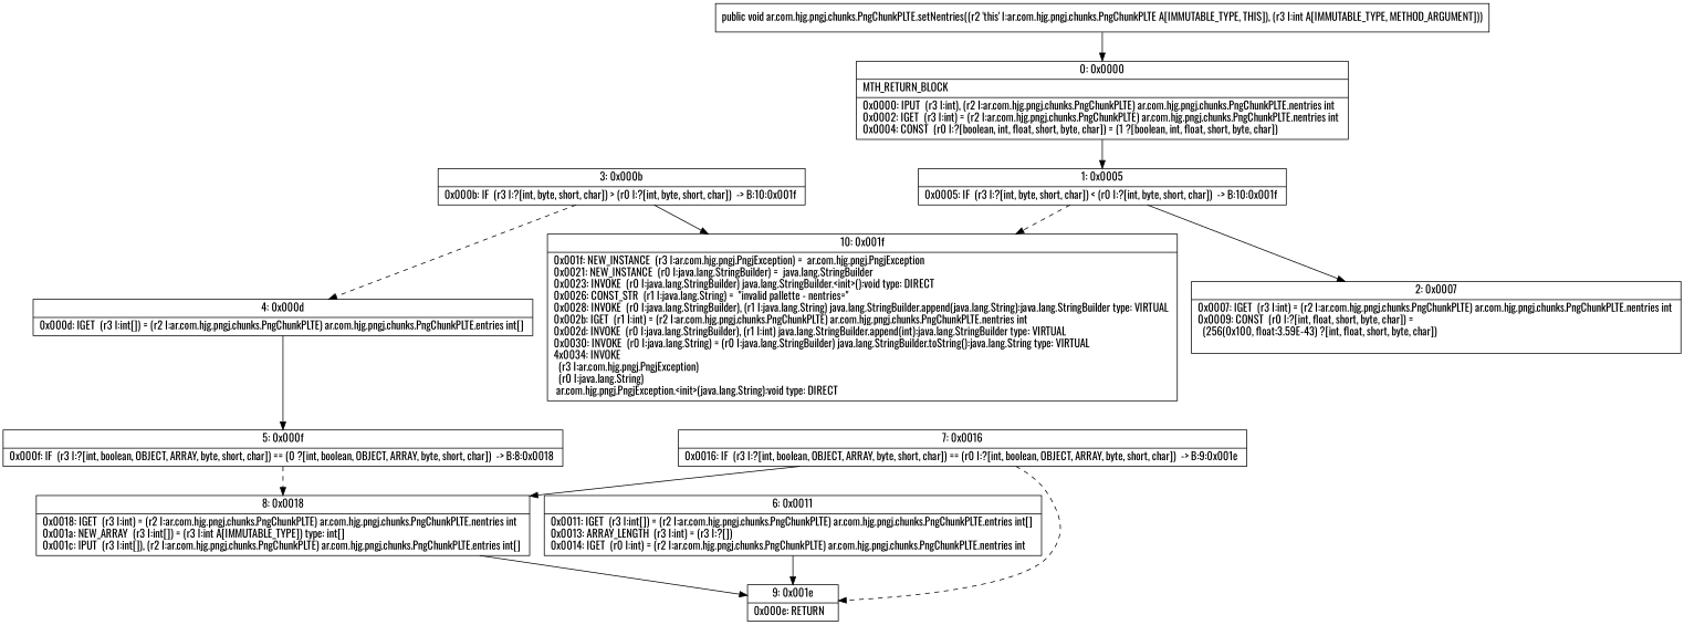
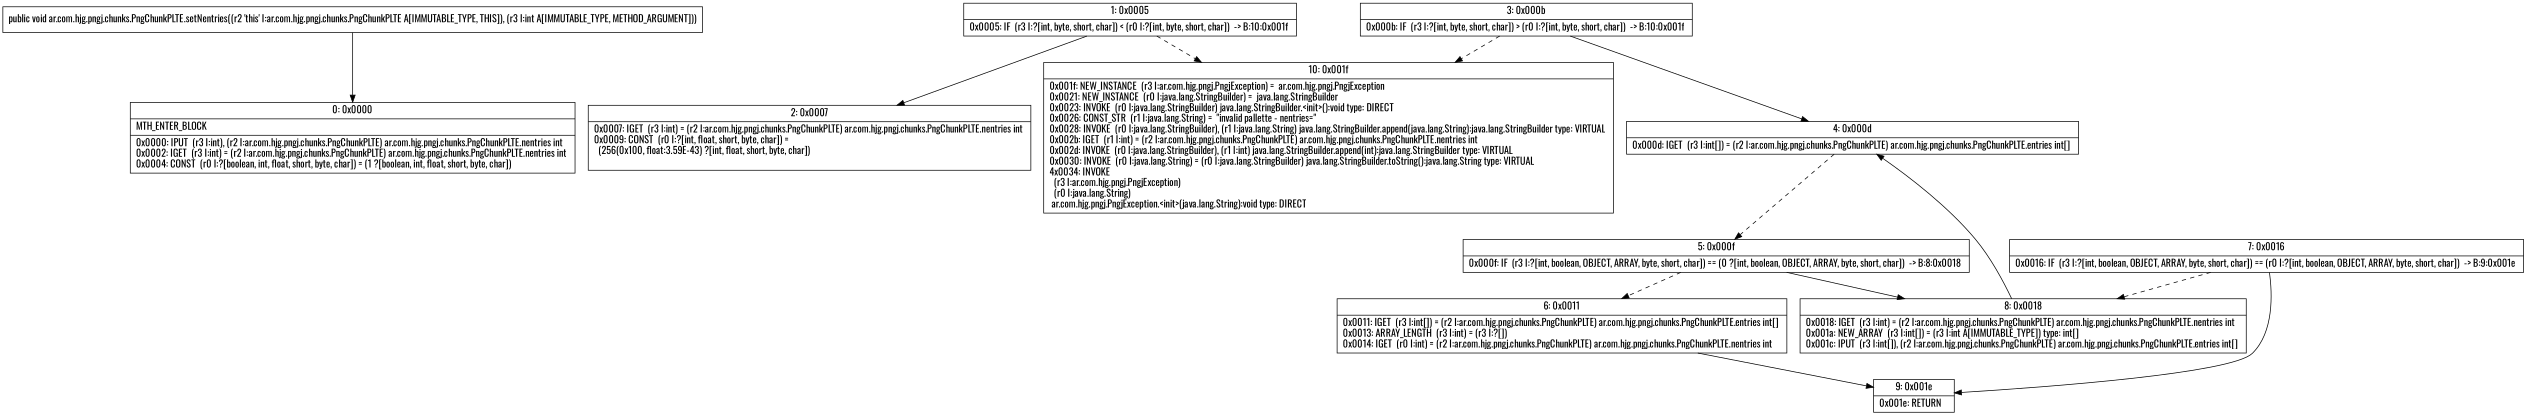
  digraph {
    fontname=Oswald
    node [fontname=Oswald shape=record]
    edge [fontname=Oswald]
-   n1 [label="{0\:\ 0x0000|MTH_RETURN_BLOCK\l|0x0000: IPUT  (r3 I:int), (r2 I:ar.com.hjg.pngj.chunks.PngChunkPLTE) ar.com.hjg.pngj.chunks.PngChunkPLTE.nentries int \l0x0002: IGET  (r3 I:int) = (r2 I:ar.com.hjg.pngj.chunks.PngChunkPLTE) ar.com.hjg.pngj.chunks.PngChunkPLTE.nentries int \l0x0004: CONST  (r0 I:?[boolean, int, float, short, byte, char]) = (1 ?[boolean, int, float, short, byte, char]) \l}"]
+   n1 [label="{0\:\ 0x0000|MTH_ENTER_BLOCK\l|0x0000: IPUT  (r3 I:int), (r2 I:ar.com.hjg.pngj.chunks.PngChunkPLTE) ar.com.hjg.pngj.chunks.PngChunkPLTE.nentries int \l0x0002: IGET  (r3 I:int) = (r2 I:ar.com.hjg.pngj.chunks.PngChunkPLTE) ar.com.hjg.pngj.chunks.PngChunkPLTE.nentries int \l0x0004: CONST  (r0 I:?[boolean, int, float, short, byte, char]) = (1 ?[boolean, int, float, short, byte, char]) \l}"]
    n2 [label="{1\:\ 0x0005|0x0005: IF  (r3 I:?[int, byte, short, char]) \< (r0 I:?[int, byte, short, char])  \-\> B:10:0x001f \l}"]
    n3 [label="{2\:\ 0x0007|0x0007: IGET  (r3 I:int) = (r2 I:ar.com.hjg.pngj.chunks.PngChunkPLTE) ar.com.hjg.pngj.chunks.PngChunkPLTE.nentries int \l0x0009: CONST  (r0 I:?[int, float, short, byte, char]) = \l  (256(0x100, float:3.59E\-43) ?[int, float, short, byte, char])\l \l}"]
    n4 [label="{10\:\ 0x001f|0x001f: NEW_INSTANCE  (r3 I:ar.com.hjg.pngj.PngjException) =  ar.com.hjg.pngj.PngjException \l0x0021: NEW_INSTANCE  (r0 I:java.lang.StringBuilder) =  java.lang.StringBuilder \l0x0023: INVOKE  (r0 I:java.lang.StringBuilder) java.lang.StringBuilder.\<init\>():void type: DIRECT \l0x0026: CONST_STR  (r1 I:java.lang.String) =  \"invalid pallette \- nentries=\" \l0x0028: INVOKE  (r0 I:java.lang.StringBuilder), (r1 I:java.lang.String) java.lang.StringBuilder.append(java.lang.String):java.lang.StringBuilder type: VIRTUAL \l0x002b: IGET  (r1 I:int) = (r2 I:ar.com.hjg.pngj.chunks.PngChunkPLTE) ar.com.hjg.pngj.chunks.PngChunkPLTE.nentries int \l0x002d: INVOKE  (r0 I:java.lang.StringBuilder), (r1 I:int) java.lang.StringBuilder.append(int):java.lang.StringBuilder type: VIRTUAL \l0x0030: INVOKE  (r0 I:java.lang.String) = (r0 I:java.lang.StringBuilder) java.lang.StringBuilder.toString():java.lang.String type: VIRTUAL \l4x0034: INVOKE  \l  (r3 I:ar.com.hjg.pngj.PngjException)\l  (r0 I:java.lang.String)\l ar.com.hjg.pngj.PngjException.\<init\>(java.lang.String):void type: DIRECT \l}"]
    n5 [label="{3\:\ 0x000b|0x000b: IF  (r3 I:?[int, byte, short, char]) \> (r0 I:?[int, byte, short, char])  \-\> B:10:0x001f \l}"]
    n6 [label="{4\:\ 0x000d|0x000d: IGET  (r3 I:int[]) = (r2 I:ar.com.hjg.pngj.chunks.PngChunkPLTE) ar.com.hjg.pngj.chunks.PngChunkPLTE.entries int[] \l}"]
    n7 [label="{5\:\ 0x000f|0x000f: IF  (r3 I:?[int, boolean, OBJECT, ARRAY, byte, short, char]) == (0 ?[int, boolean, OBJECT, ARRAY, byte, short, char])  \-\> B:8:0x0018 \l}"]
    n8 [label="{6\:\ 0x0011|0x0011: IGET  (r3 I:int[]) = (r2 I:ar.com.hjg.pngj.chunks.PngChunkPLTE) ar.com.hjg.pngj.chunks.PngChunkPLTE.entries int[] \l0x0013: ARRAY_LENGTH  (r3 I:int) = (r3 I:?[]) \l0x0014: IGET  (r0 I:int) = (r2 I:ar.com.hjg.pngj.chunks.PngChunkPLTE) ar.com.hjg.pngj.chunks.PngChunkPLTE.nentries int \l}"]
    n9 [label="{8\:\ 0x0018|0x0018: IGET  (r3 I:int) = (r2 I:ar.com.hjg.pngj.chunks.PngChunkPLTE) ar.com.hjg.pngj.chunks.PngChunkPLTE.nentries int \l0x001a: NEW_ARRAY  (r3 I:int[]) = (r3 I:int A[IMMUTABLE_TYPE]) type: int[] \l0x001c: IPUT  (r3 I:int[]), (r2 I:ar.com.hjg.pngj.chunks.PngChunkPLTE) ar.com.hjg.pngj.chunks.PngChunkPLTE.entries int[] \l}"]
-   n10 [label="{9\:\ 0x001e|0x000e: RETURN   \l}"]
+   n10 [label="{9\:\ 0x001e|0x001e: RETURN   \l}"]
    n11 [label="{7\:\ 0x0016|0x0016: IF  (r3 I:?[int, boolean, OBJECT, ARRAY, byte, short, char]) == (r0 I:?[int, boolean, OBJECT, ARRAY, byte, short, char])  \-\> B:9:0x001e \l}"]
    n12 [label="{public void ar.com.hjg.pngj.chunks.PngChunkPLTE.setNentries((r2 'this' I:ar.com.hjg.pngj.chunks.PngChunkPLTE A[IMMUTABLE_TYPE, THIS]), (r3 I:int A[IMMUTABLE_TYPE, METHOD_ARGUMENT])) }"]
-   n1 -> n2
    n2 -> n3 [style=solid]
    n2 -> n4 [style=dashed]
-   n5 -> n4
-   n5 -> n6 [style=dashed]
-   n6 -> n7
-   n7 -> n9 [style=dashed]
+   n5 -> n4 [style=dashed]
+   n5 -> n6 [style=solid]
+   n6 -> n7 [style=dashed]
+   n7 -> n8 [style=dashed]
+   n7 -> n9
    n8 -> n10
-   n9 -> n10
-   n11 -> n9 [style=solid]
-   n11 -> n10 [style=dashed]
+   n9 -> n6
+   n11 -> n9 [style=dashed]
+   n11 -> n10
    n12 -> n1
  }
